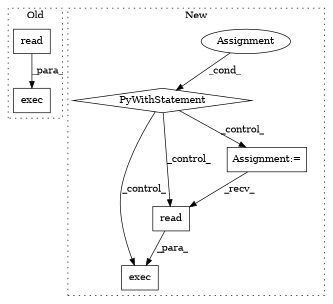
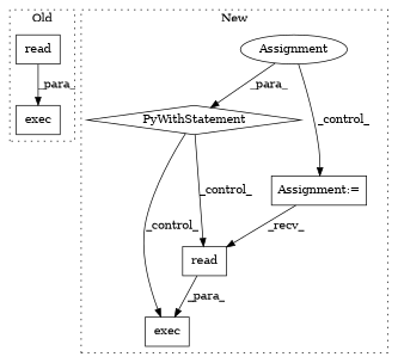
  digraph {
    node [a=32 l=6 shape=box]
    n1 [label=read s=190]
    n2 [l="5,1" label=exec s="148,196"]
    n3 [l="5,1" label=exec s="244,257"]
    n4 [label=read s=251]
    n5 [a=42 label=Assignment shape=ellipse l=""]
    n6 [a=104 l="10,2" label=PyWithStatement s="193,217" shape=diamond]
    n7 [a=7 l=1 label="Assignment:=" s=235]
    subgraph cluster_1 {
      label=Old
      style=dotted
      n1
      n2
    }
    subgraph cluster_2 {
      label=New
      style=dotted
      n3
      n4
      n5
      n6
      n7
    }
    n1 -> n2 [label=_para_]
    n4 -> n3 [label=_para_]
-   n5 -> n6 [label=_cond_]
+   n5 -> n6 [label=_para_]
    n6 -> n3 [label=_control_]
    n6 -> n4 [label=_control_]
-   n6 -> n7 [label=_control_]
+   n5 -> n7 [label=_control_]
    n7 -> n4 [label=_recv_]
  }
